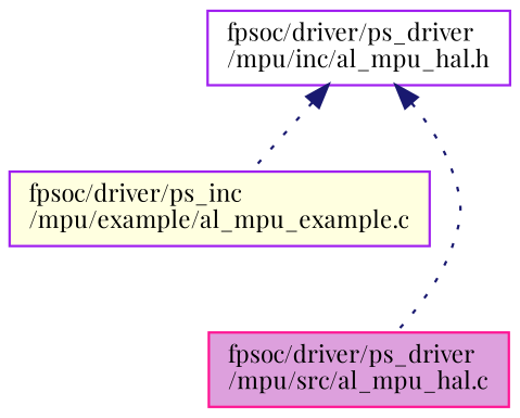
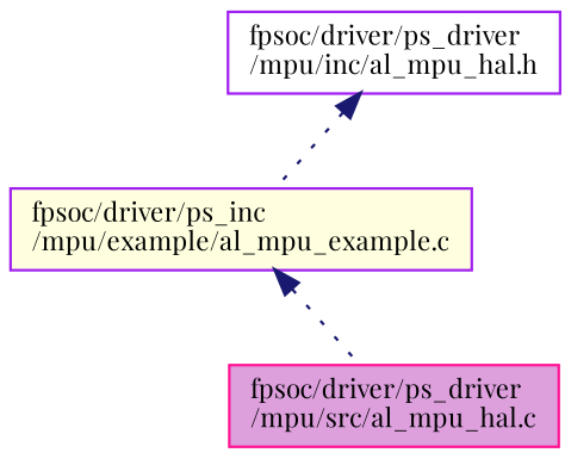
  digraph {
    fontname="Playfair Display"
    node [color=purple fontname="Playfair Display" fontsize=10 shape=record style=filled]
    edge [color=midnightblue dir=back fontname="Playfair Display" fontsize=10 labelfontname=Helvetica labelfontsize=10 style=dotted]
    n1 [fillcolor=white fontcolor=black height=0.2 label="fpsoc/driver/ps_driver\l/mpu/inc/al_mpu_hal.h" width=0.4]
    n2 [fillcolor=lightyellow height=0.2 label="fpsoc/driver/ps_inc\l/mpu/example/al_mpu_example.c" width=0.4]
    n3 [color=deeppink fillcolor=plum height=0.2 label="fpsoc/driver/ps_driver\l/mpu/src/al_mpu_hal.c" width=0.4]
    n1 -> n2
-   n1 -> n3
+   n2 -> n3
  }
